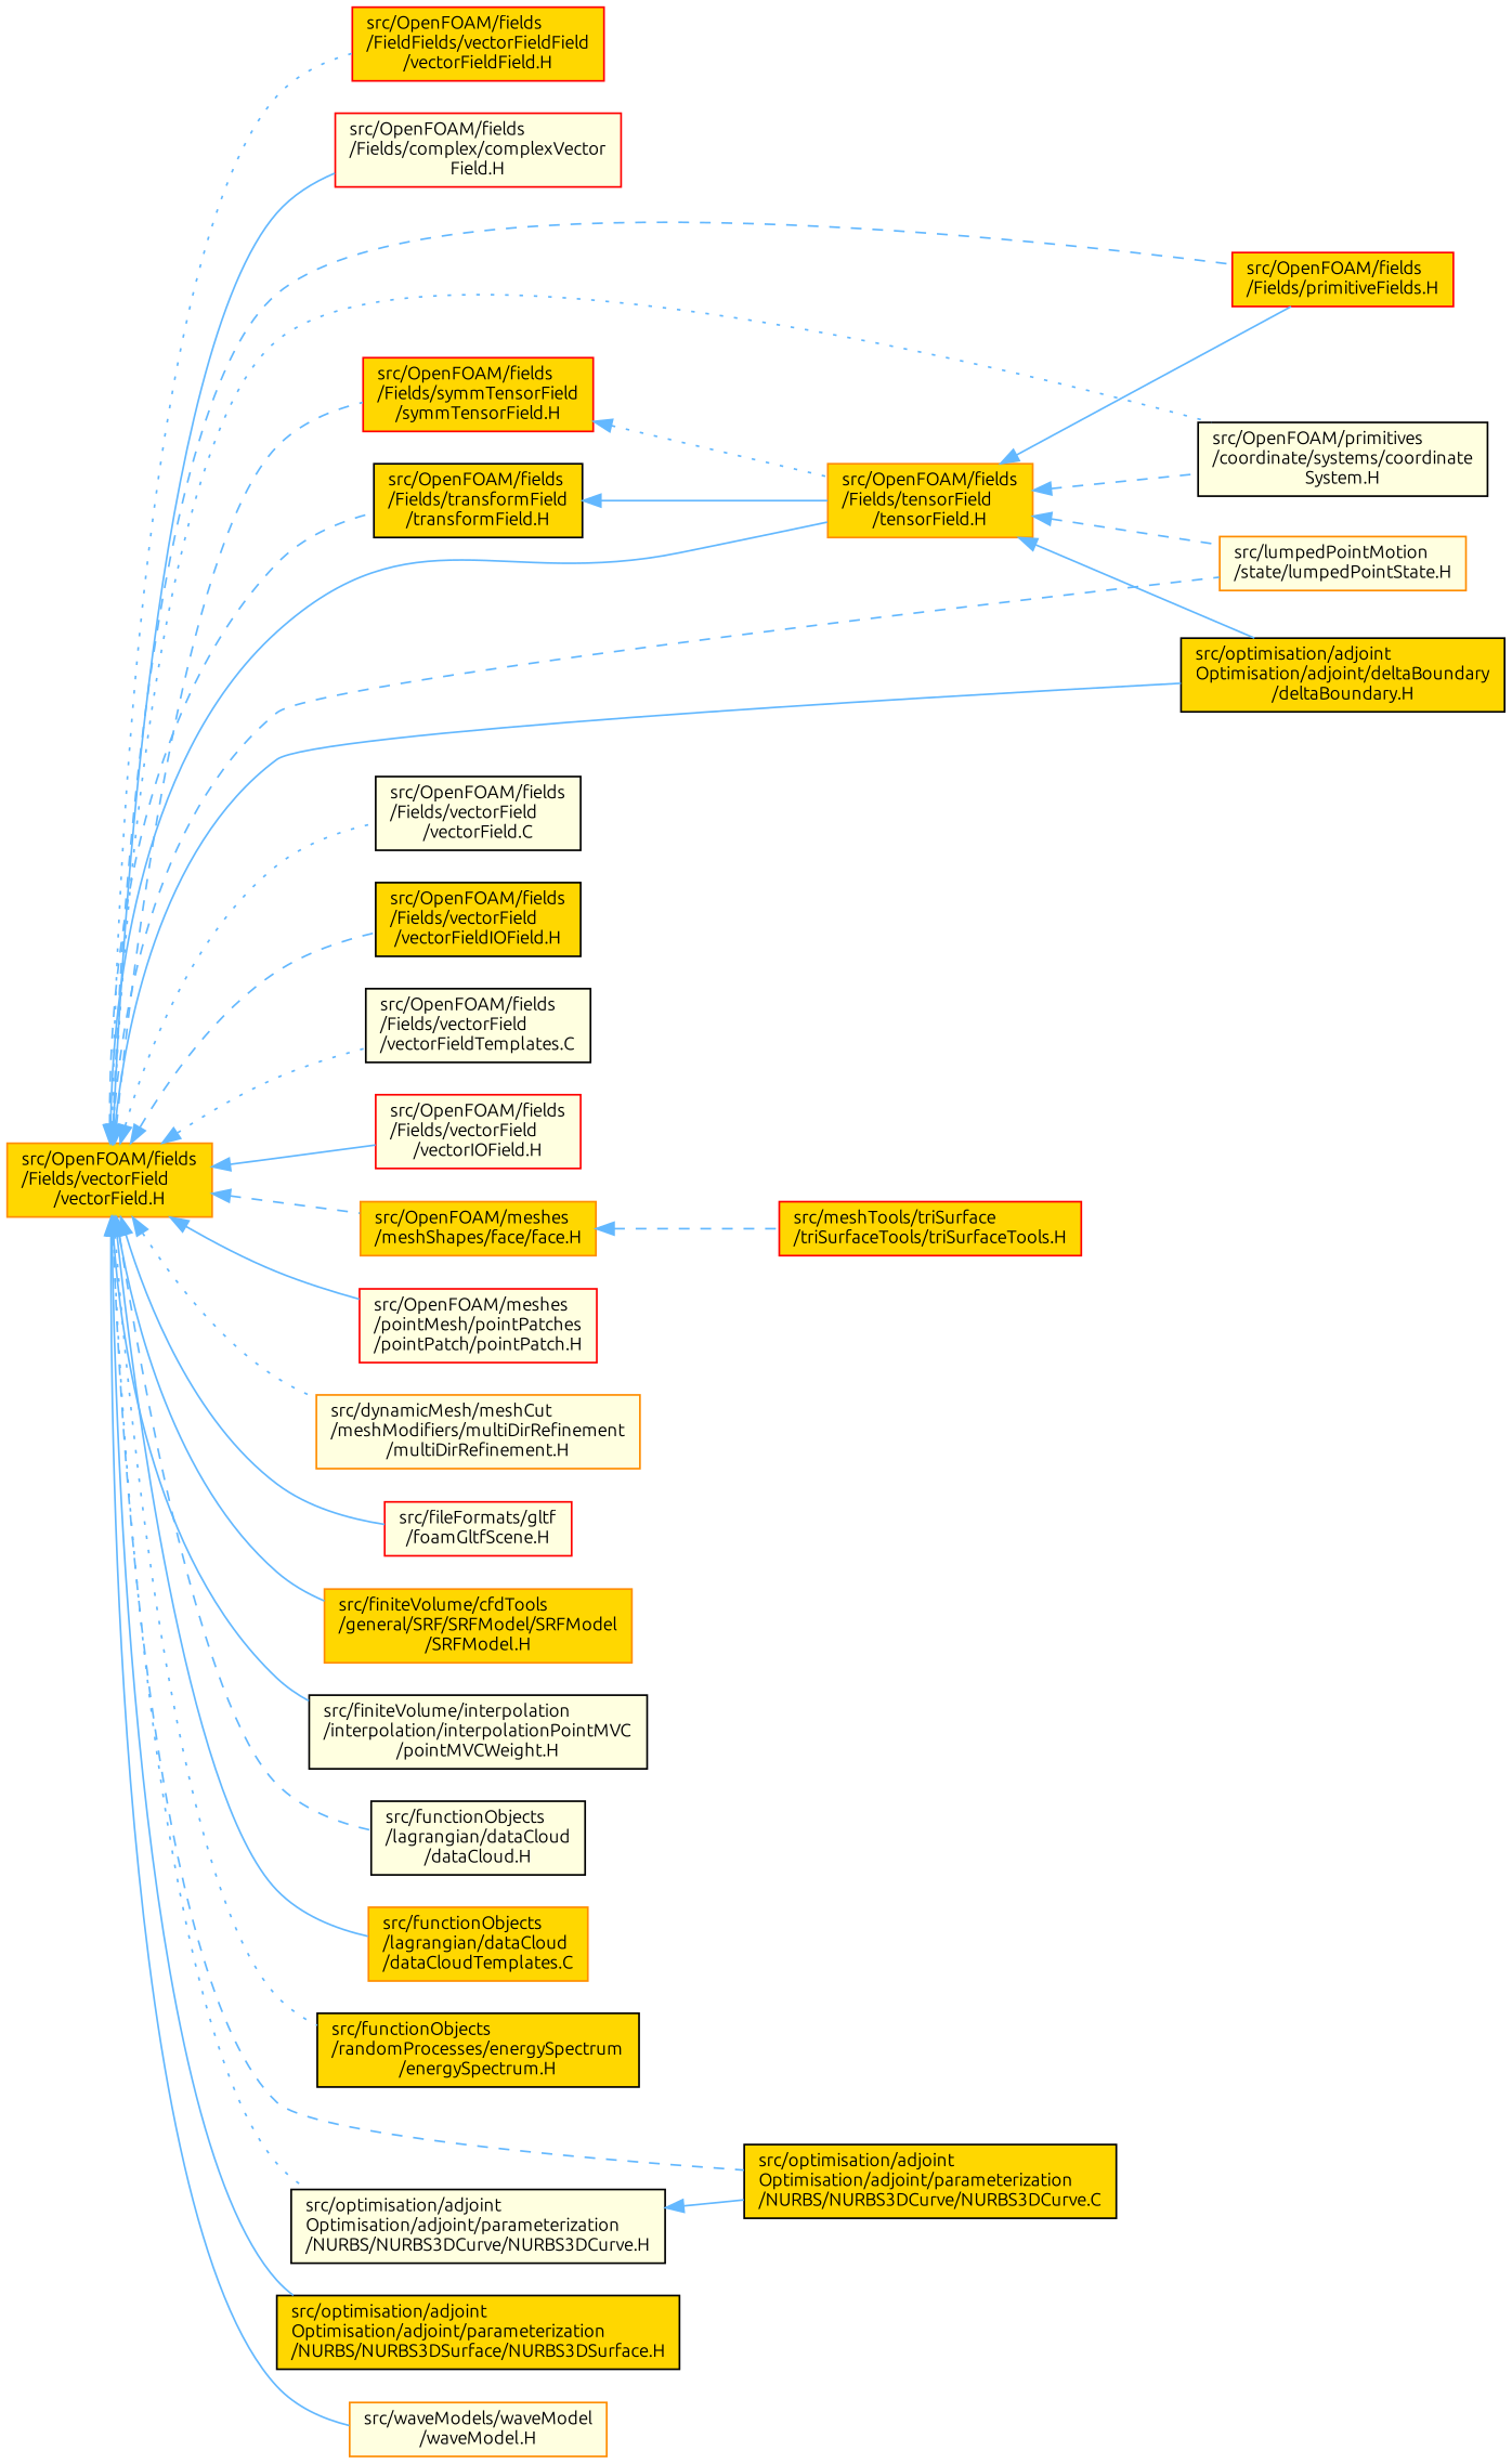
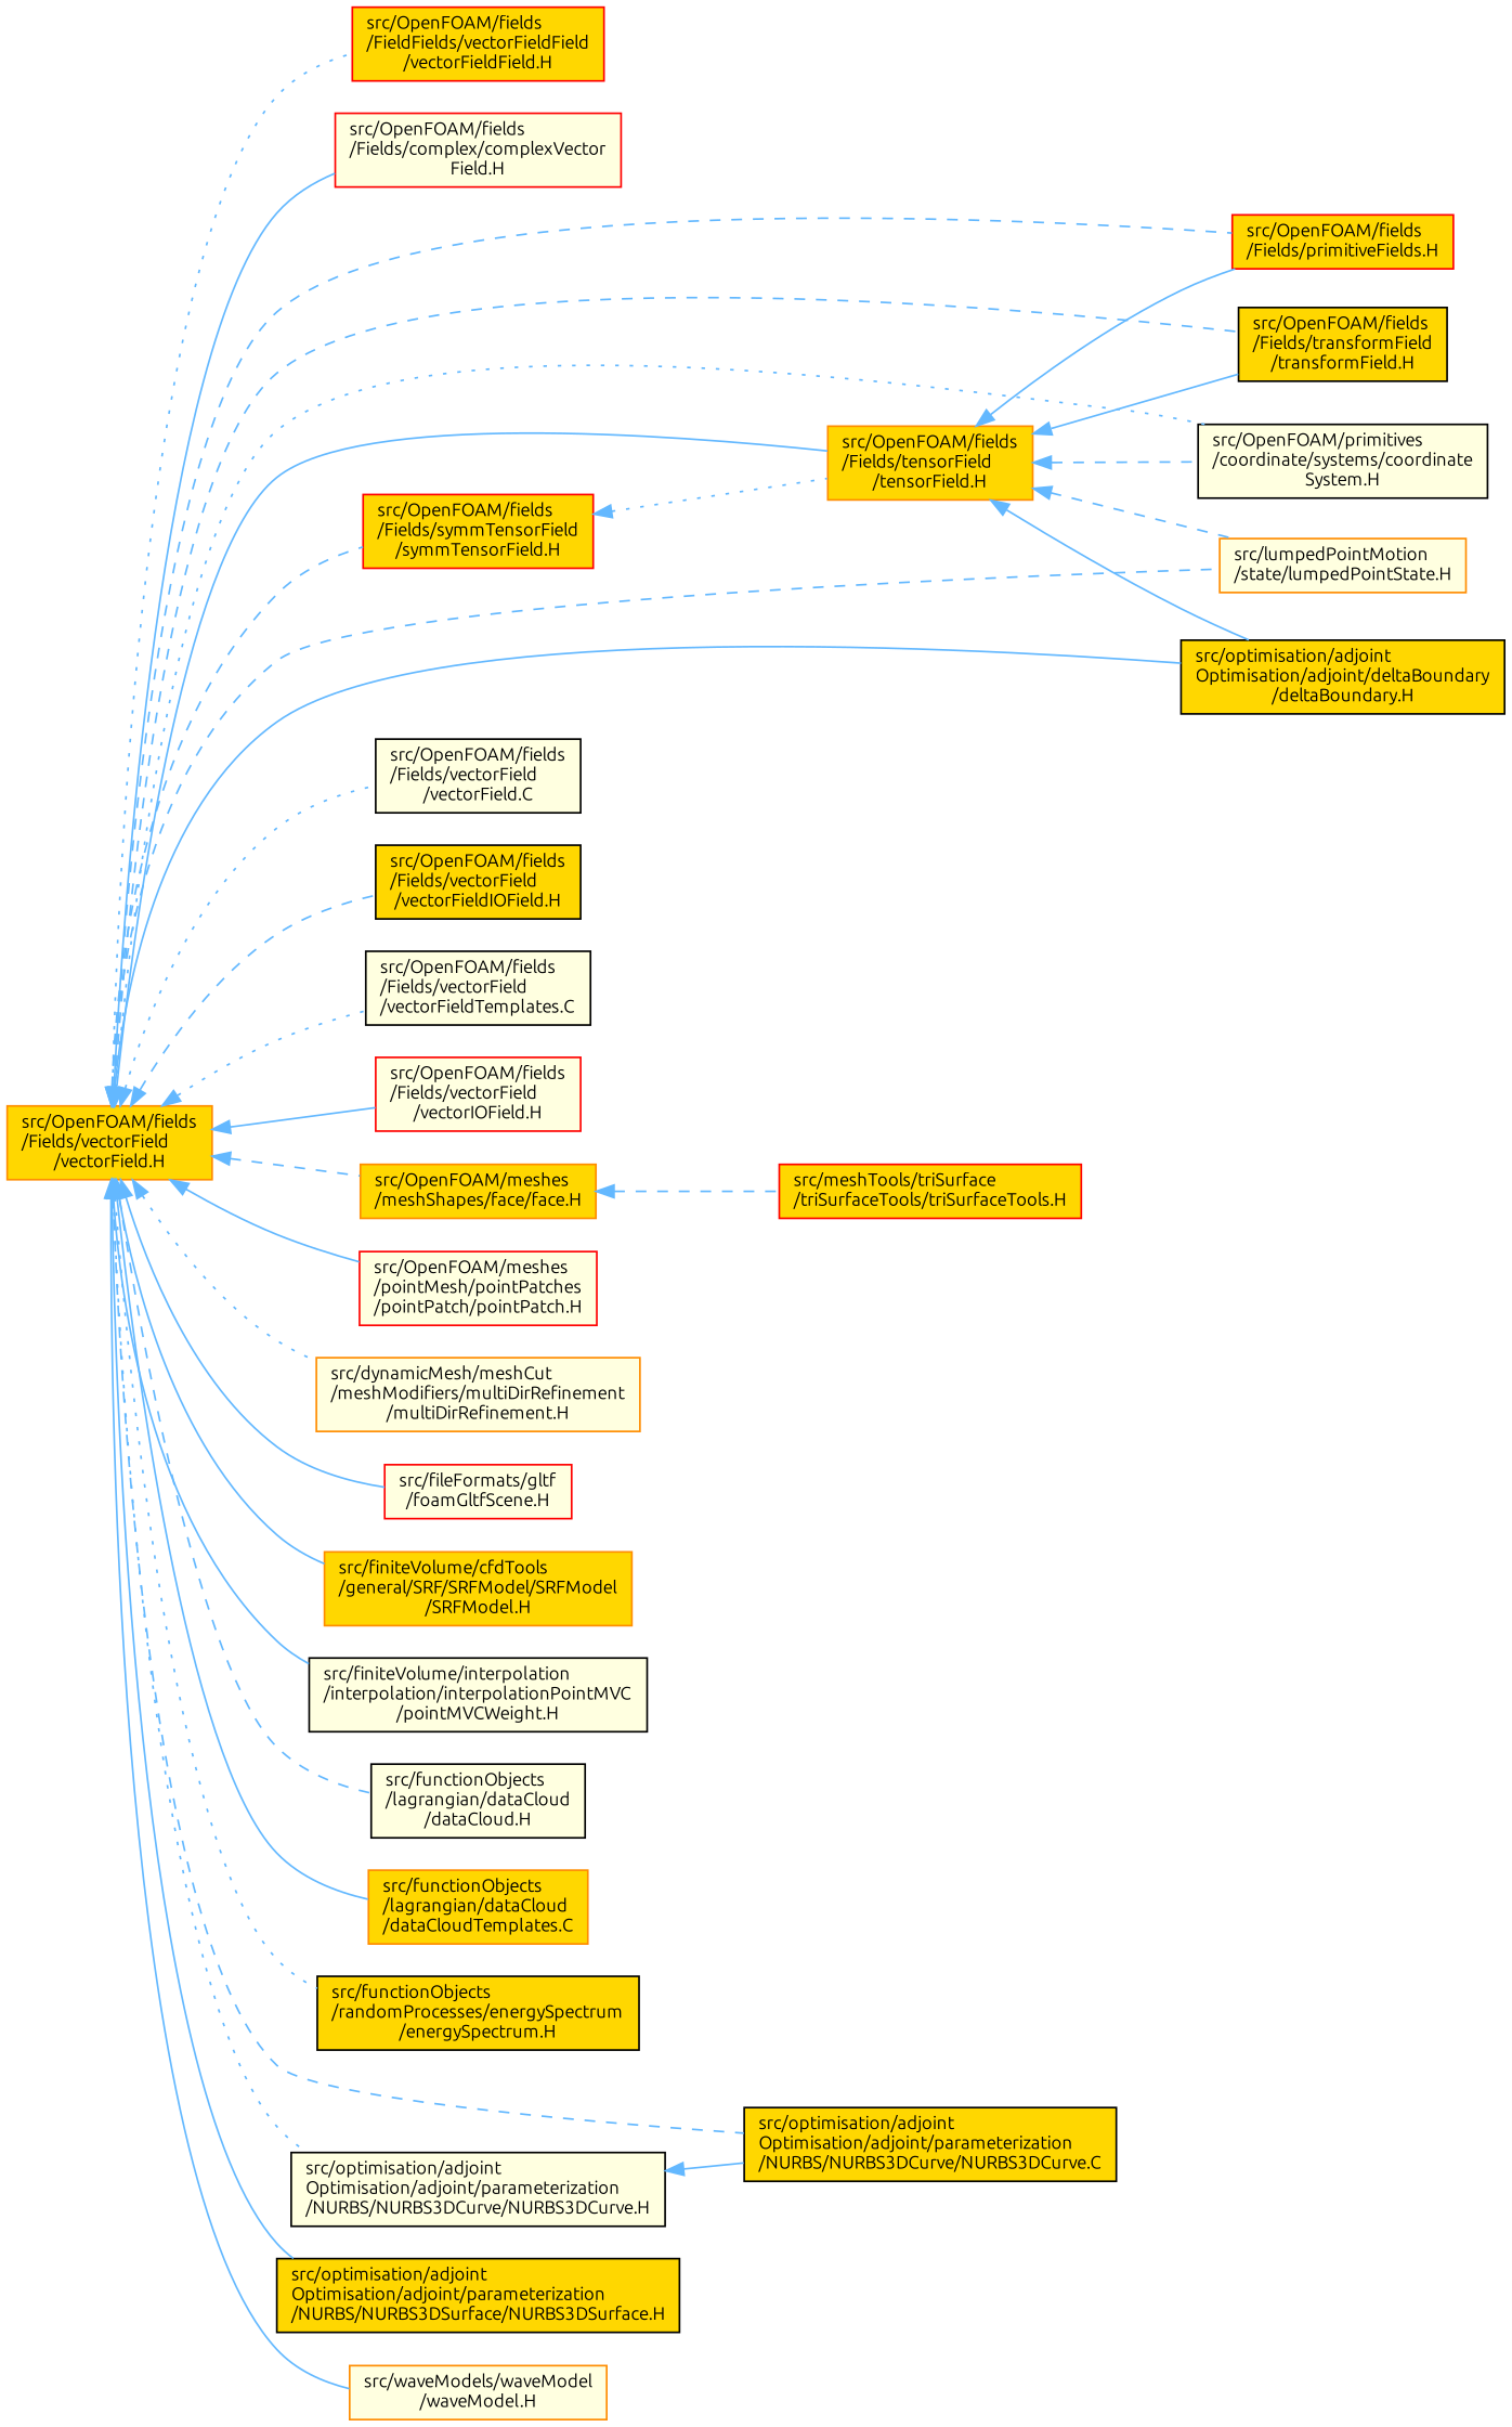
  digraph {
    fontname=Ubuntu
    rankdir=LR
    node [color=black fillcolor=gold fontname=Ubuntu fontsize=10 shape=box style=filled]
    edge [color=steelblue1 dir=back fontname=Ubuntu fontsize=10 labelfontname=Helvetica labelfontsize=10 style=solid]
    n1 [color=darkorange fontcolor=black height=0.2 label="src/OpenFOAM/fields\l/Fields/vectorField\l/vectorField.H" width=0.4]
    n2 [color=red height=0.2 label="src/OpenFOAM/fields\l/FieldFields/vectorFieldField\l/vectorFieldField.H" width=0.4]
    n3 [color=red fillcolor=lightyellow height=0.2 label="src/OpenFOAM/fields\l/Fields/complex/complexVector\lField.H" width=0.4]
    n4 [color=red height=0.2 label="src/OpenFOAM/fields\l/Fields/primitiveFields.H" width=0.4]
    n5 [color=red height=0.2 label="src/OpenFOAM/fields\l/Fields/symmTensorField\l/symmTensorField.H" width=0.4]
    n6 [color=darkorange height=0.2 label="src/OpenFOAM/fields\l/Fields/tensorField\l/tensorField.H" width=0.4]
    n7 [height=0.2 label="src/OpenFOAM/fields\l/Fields/transformField\l/transformField.H" width=0.4]
    n8 [fillcolor=lightyellow height=0.2 label="src/OpenFOAM/primitives\l/coordinate/systems/coordinate\lSystem.H" width=0.4]
    n9 [color=darkorange fillcolor=lightyellow height=0.2 label="src/lumpedPointMotion\l/state/lumpedPointState.H" width=0.4]
    n10 [height=0.2 label="src/optimisation/adjoint\lOptimisation/adjoint/deltaBoundary\l/deltaBoundary.H" width=0.4]
    n11 [fillcolor=lightyellow height=0.2 label="src/OpenFOAM/fields\l/Fields/vectorField\l/vectorField.C" width=0.4]
    n12 [height=0.2 label="src/OpenFOAM/fields\l/Fields/vectorField\l/vectorFieldIOField.H" width=0.4]
    n13 [fillcolor=lightyellow height=0.2 label="src/OpenFOAM/fields\l/Fields/vectorField\l/vectorFieldTemplates.C" width=0.4]
    n14 [color=red fillcolor=lightyellow height=0.2 label="src/OpenFOAM/fields\l/Fields/vectorField\l/vectorIOField.H" width=0.4]
    n15 [color=darkorange height=0.2 label="src/OpenFOAM/meshes\l/meshShapes/face/face.H" width=0.4]
    n16 [color=red fillcolor=lightyellow height=0.2 label="src/OpenFOAM/meshes\l/pointMesh/pointPatches\l/pointPatch/pointPatch.H" width=0.4]
    n17 [color=darkorange fillcolor=lightyellow height=0.2 label="src/dynamicMesh/meshCut\l/meshModifiers/multiDirRefinement\l/multiDirRefinement.H" width=0.4]
    n18 [color=red fillcolor=lightyellow height=0.2 label="src/fileFormats/gltf\l/foamGltfScene.H" width=0.4]
    n19 [color=darkorange height=0.2 label="src/finiteVolume/cfdTools\l/general/SRF/SRFModel/SRFModel\l/SRFModel.H" width=0.4]
    n20 [fillcolor=lightyellow height=0.2 label="src/finiteVolume/interpolation\l/interpolation/interpolationPointMVC\l/pointMVCWeight.H" width=0.4]
    n21 [fillcolor=lightyellow height=0.2 label="src/functionObjects\l/lagrangian/dataCloud\l/dataCloud.H" width=0.4]
    n22 [color=darkorange height=0.2 label="src/functionObjects\l/lagrangian/dataCloud\l/dataCloudTemplates.C" width=0.4]
    n23 [height=0.2 label="src/functionObjects\l/randomProcesses/energySpectrum\l/energySpectrum.H" width=0.4]
    n24 [height=0.2 label="src/optimisation/adjoint\lOptimisation/adjoint/parameterization\l/NURBS/NURBS3DCurve/NURBS3DCurve.C" width=0.4]
    n25 [fillcolor=lightyellow height=0.2 label="src/optimisation/adjoint\lOptimisation/adjoint/parameterization\l/NURBS/NURBS3DCurve/NURBS3DCurve.H" width=0.4]
    n26 [height=0.2 label="src/optimisation/adjoint\lOptimisation/adjoint/parameterization\l/NURBS/NURBS3DSurface/NURBS3DSurface.H" width=0.4]
    n27 [color=darkorange fillcolor=lightyellow height=0.2 label="src/waveModels/waveModel\l/waveModel.H" width=0.4]
    n28 [color=red height=0.2 label="src/meshTools/triSurface\l/triSurfaceTools/triSurfaceTools.H" width=0.4]
    n1 -> n2 [style=dotted]
    n1 -> n3
    n1 -> n4 [style=dashed]
    n1 -> n5 [style=dashed]
    n1 -> n6
    n1 -> n7 [style=dashed]
    n1 -> n8 [style=dotted]
    n1 -> n9 [style=dashed]
    n1 -> n10
    n1 -> n11 [style=dotted]
    n1 -> n12 [style=dashed]
    n1 -> n13 [style=dotted]
    n1 -> n14
    n1 -> n15 [style=dashed]
    n1 -> n16
    n1 -> n17 [style=dotted]
    n1 -> n18
    n1 -> n19
    n1 -> n20
    n1 -> n21 [style=dashed]
    n1 -> n22
    n1 -> n23 [style=dotted]
    n1 -> n24 [style=dashed]
    n1 -> n25 [style=dotted]
    n1 -> n26
    n1 -> n27
    n5 -> n6 [style=dotted]
    n6 -> n4
-   n7 -> n6
+   n6 -> n7
    n6 -> n8 [style=dashed]
    n6 -> n9 [style=dashed]
    n6 -> n10
    n15 -> n28 [style=dashed]
    n25 -> n24
  }
